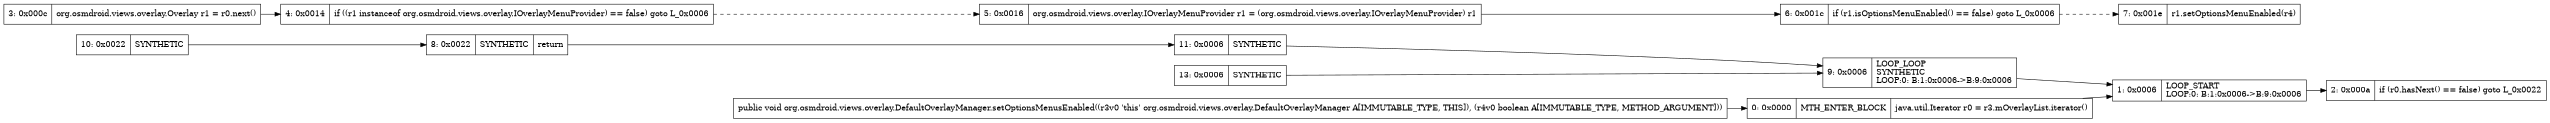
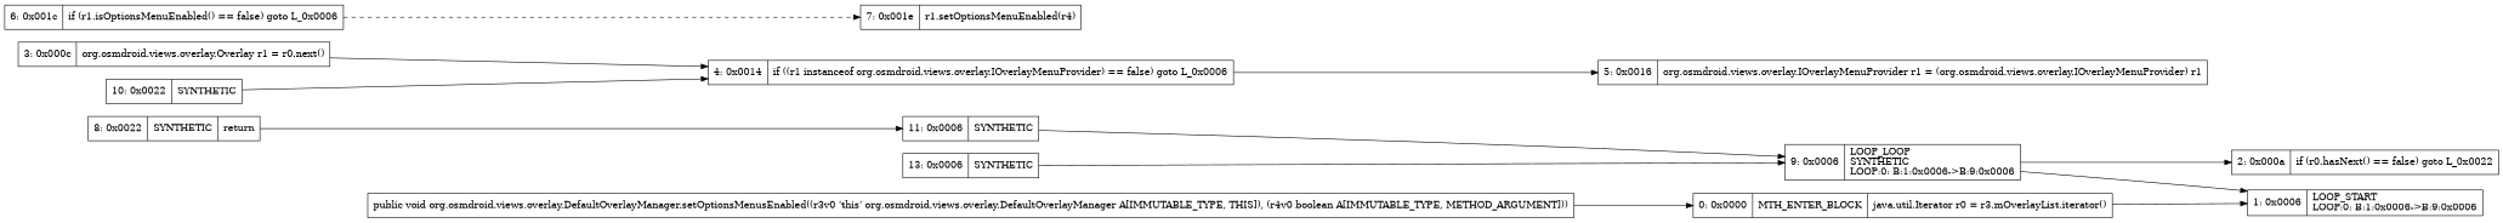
  digraph {
    rankdir=LR
    node [shape=record]
    n1 [label="{0\:\ 0x0000|MTH_ENTER_BLOCK\l|java.util.Iterator r0 = r3.mOverlayList.iterator()\l}"]
    n2 [label="{1\:\ 0x0006|LOOP_START\lLOOP:0: B:1:0x0006\-\>B:9:0x0006\l}"]
    n3 [label="{2\:\ 0x000a|if (r0.hasNext() == false) goto L_0x0022\l}"]
    n4 [label="{3\:\ 0x000c|org.osmdroid.views.overlay.Overlay r1 = r0.next()\l}"]
    n5 [label="{4\:\ 0x0014|if ((r1 instanceof org.osmdroid.views.overlay.IOverlayMenuProvider) == false) goto L_0x0006\l}"]
    n6 [label="{10\:\ 0x0022|SYNTHETIC\l}"]
    n7 [label="{8\:\ 0x0022|SYNTHETIC\l|return\l}"]
    n8 [label="{5\:\ 0x0016|org.osmdroid.views.overlay.IOverlayMenuProvider r1 = (org.osmdroid.views.overlay.IOverlayMenuProvider) r1\l}"]
    n9 [label="{6\:\ 0x001c|if (r1.isOptionsMenuEnabled() == false) goto L_0x0006\l}"]
    n10 [label="{11\:\ 0x0006|SYNTHETIC\l}"]
    n11 [label="{9\:\ 0x0006|LOOP_LOOP\lSYNTHETIC\lLOOP:0: B:1:0x0006\-\>B:9:0x0006\l}"]
    n12 [label="{7\:\ 0x001e|r1.setOptionsMenuEnabled(r4)\l}"]
    n13 [label="{13\:\ 0x0006|SYNTHETIC\l}"]
    n14 [label="{public void org.osmdroid.views.overlay.DefaultOverlayManager.setOptionsMenusEnabled((r3v0 'this' org.osmdroid.views.overlay.DefaultOverlayManager A[IMMUTABLE_TYPE, THIS]), (r4v0 boolean A[IMMUTABLE_TYPE, METHOD_ARGUMENT])) }"]
    n1 -> n2
-   n2 -> n3
+   n11 -> n3
    n4 -> n5
-   n5 -> n8 [style=dashed]
-   n6 -> n7
+   n5 -> n8 [style=solid]
+   n6 -> n5
    n7 -> n10
-   n8 -> n9
    n9 -> n12 [style=dashed]
    n10 -> n11
    n11 -> n2
    n13 -> n11
    n14 -> n1
  }
